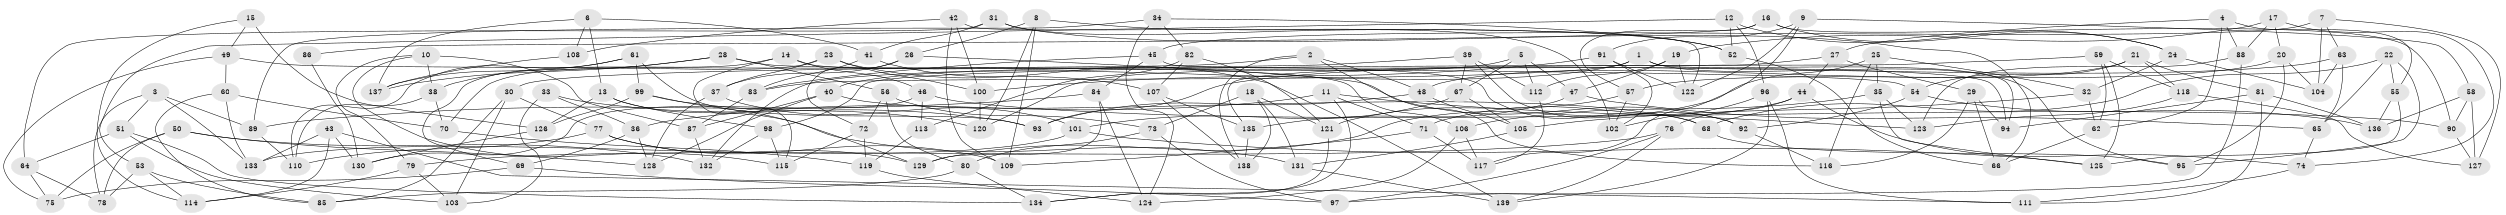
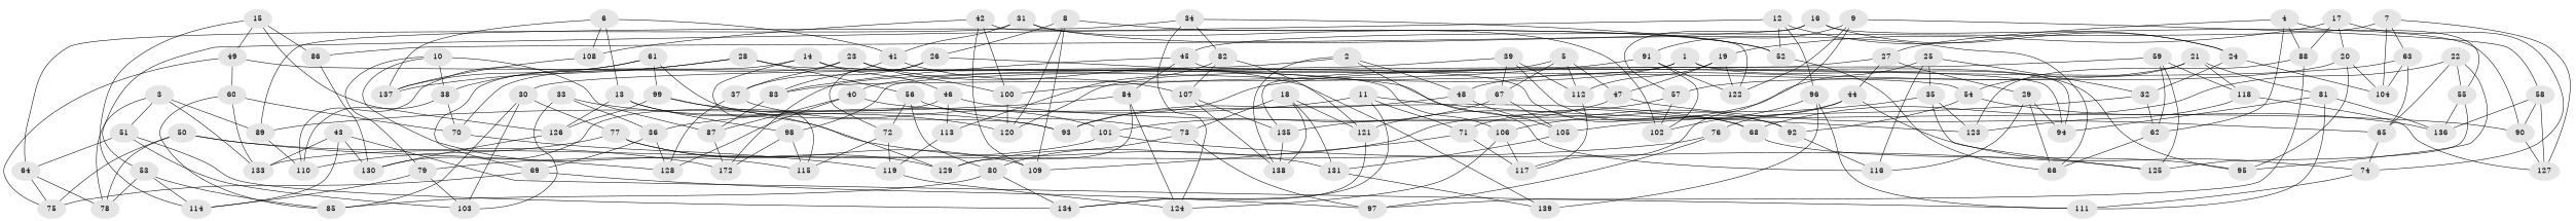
  graph {
    node [color=gray90 style=filled]
    1
    40
    83
    94
    95
    87
    68
    128
    2
    30
    48
    116
    138
    77
    85
    103
    105
    93
    3
    51
    78
    89
    133
    134
    64
    110
    4
    27
    55
    62
    88
    29
    44
    135
    125
    136
    66
    123
    97
    5
    47
    67
    112
    120
    65
    101
    117
    6
    13
    41
    108
    137
    98
    126
    131
    107
    7
    45
    63
    104
    127
    84
    8
    26
    52
    109
    37
    72
    92
    9
    58
    91
    122
    90
    100
    102
    10
    38
    79
    115
    70
    114
-   132
+   132 [label=172]
    11
    36
    71
    69
    12
    24
    53
    96
    32
    139
    111
    130
    14
    46
    113
    75
    15
    49
    86
    54
    60
    16
    57
    121
    17
    19
    20
    74
    18
    73
    80
    21
    81
    118
    22
    23
    119
    25
    35
    129
    106
    76
    28
    56
    124
    31
    33
    34
    82
    39
    42
    43
    50
    59
    61
    99
    1 -- 40
    1 -- 83
    1 -- 94
    1 -- 95
    40 -- 87
    40 -- 68
    40 -- 128
    83 -- 87
    87 -- 132
    68 -- 95
    2 -- 30
    2 -- 48
    2 -- 116
    2 -- 138
    30 -- 77
    30 -- 85
    30 -- 103
    48 -- 105
    48 -- 93
    77 -- 110
    77 -- 109
    77 -- 129
    105 -- 131
    3 -- 51
    3 -- 78
    3 -- 89
    3 -- 133
    51 -- 103
    51 -- 134
    51 -- 64
    89 -- 110
    64 -- 78
    64 -- 75
    4 -- 27
    4 -- 55
    4 -- 62
    4 -- 88
    27 -- 29
    27 -- 44
    27 -- 135
    55 -- 125
    55 -- 136
    62 -- 66
    88 -- 123
    88 -- 97
    29 -- 94
    29 -- 116
    29 -- 66
    44 -- 71
    44 -- 74
    44 -- 76
    135 -- 138
    5 -- 47
    5 -- 67
    5 -- 112
    5 -- 120
    47 -- 135
    47 -- 65
    67 -- 105
    67 -- 101
    112 -- 117
    65 -- 74
    101 -- 133
    101 -- 125
    6 -- 13
    6 -- 41
    6 -- 108
    6 -- 137
    13 -- 98
    13 -- 126
    13 -- 131
    41 -- 83
    41 -- 107
    108 -- 137
    98 -- 115
    98 -- 132
    126 -- 130
    131 -- 139
    107 -- 138
    107 -- 135
    7 -- 45
    7 -- 63
    7 -- 104
    7 -- 127
    45 -- 83
    45 -- 94
    45 -- 84
    63 -- 93
    63 -- 65
    63 -- 104
    84 -- 89
    84 -- 129
    84 -- 124
    8 -- 120
    8 -- 26
    8 -- 52
    8 -- 109
    26 -- 37
    26 -- 72
    26 -- 92
    52 -- 66
    37 -- 128
    37 -- 101
    72 -- 115
    72 -- 119
    92 -- 116
    9 -- 117
    9 -- 58
    9 -- 91
    9 -- 122
    58 -- 136
    58 -- 127
    58 -- 90
    91 -- 122
    91 -- 100
    91 -- 102
    90 -- 127
    100 -- 120
    10 -- 87
    10 -- 38
    10 -- 79
    10 -- 115
    38 -- 110
    38 -- 70
    79 -- 103
    79 -- 114
    70 -- 119
    11 -- 134
    11 -- 123
    11 -- 36
    11 -- 71
    36 -- 128
    36 -- 69
    71 -- 117
    71 -- 109
    69 -- 97
    69 -- 75
    12 -- 52
    12 -- 24
    12 -- 53
    12 -- 96
    24 -- 104
    24 -- 32
    53 -- 85
    53 -- 78
    53 -- 114
    96 -- 102
    96 -- 139
    96 -- 111
    32 -- 105
    32 -- 62
    14 -- 68
    14 -- 115
    14 -- 69
    14 -- 46
    46 -- 90
    46 -- 130
    46 -- 113
    113 -- 119
    15 -- 126
    15 -- 114
    15 -- 49
+   15 -- 86
    49 -- 75
    49 -- 54
    49 -- 60
    86 -- 130
    54 -- 136
    54 -- 92
    60 -- 85
    60 -- 133
    60 -- 70
    16 -- 90
    16 -- 24
    16 -- 86
    16 -- 57
    57 -- 102
    57 -- 121
    121 -- 134
    17 -- 88
    17 -- 19
    17 -- 20
    17 -- 74
    19 -- 47
    19 -- 112
    19 -- 122
    20 -- 95
    20 -- 104
    20 -- 57
    74 -- 111
    18 -- 138
    18 -- 131
    18 -- 121
    18 -- 73
    73 -- 97
    73 -- 80
    80 -- 85
    80 -- 134
    21 -- 48
    21 -- 54
    21 -- 81
    21 -- 118
    81 -- 94
    81 -- 136
    81 -- 111
    118 -- 123
    118 -- 127
    22 -- 95
    22 -- 68
    22 -- 55
    22 -- 65
    23 -- 37
    23 -- 100
    23 -- 70
    23 -- 139
    119 -- 124
    25 -- 116
    25 -- 32
    25 -- 35
    25 -- 129
    35 -- 125
    35 -- 123
    35 -- 106
    106 -- 117
    106 -- 124
    76 -- 97
    76 -- 79
-   76 -- 139
    28 -- 137
    28 -- 38
    28 -- 106
    28 -- 56
    56 -- 72
    56 -- 73
    56 -- 80
    31 -- 64
    31 -- 66
    31 -- 41
    31 -- 102
    33 -- 103
    33 -- 93
    33 -- 36
    34 -- 89
    34 -- 52
    34 -- 124
    34 -- 82
    82 -- 107
    82 -- 113
    82 -- 121
    39 -- 67
    39 -- 112
    39 -- 92
    39 -- 132
    42 -- 108
    42 -- 109
    42 -- 122
    42 -- 100
    43 -- 133
    43 -- 114
    43 -- 111
    43 -- 130
    50 -- 128
    50 -- 78
    50 -- 132
    50 -- 75
    59 -- 62
    59 -- 125
    59 -- 98
    59 -- 118
    61 -- 93
    61 -- 110
    61 -- 137
    61 -- 99
    99 -- 120
    99 -- 126
    99 -- 129
  }
